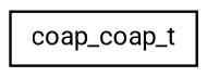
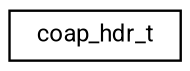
  digraph {
    rankdir=LR
    fontname=Roboto
-   n1 [color=black fillcolor=white fontname=Roboto fontsize=10 height=0.2 label=coap_coap_t shape=record style=filled width=0.4]
+   n1 [color=black fillcolor=white fontname=Roboto fontsize=10 height=0.2 label=coap_hdr_t shape=record style=filled width=0.4]
  }
